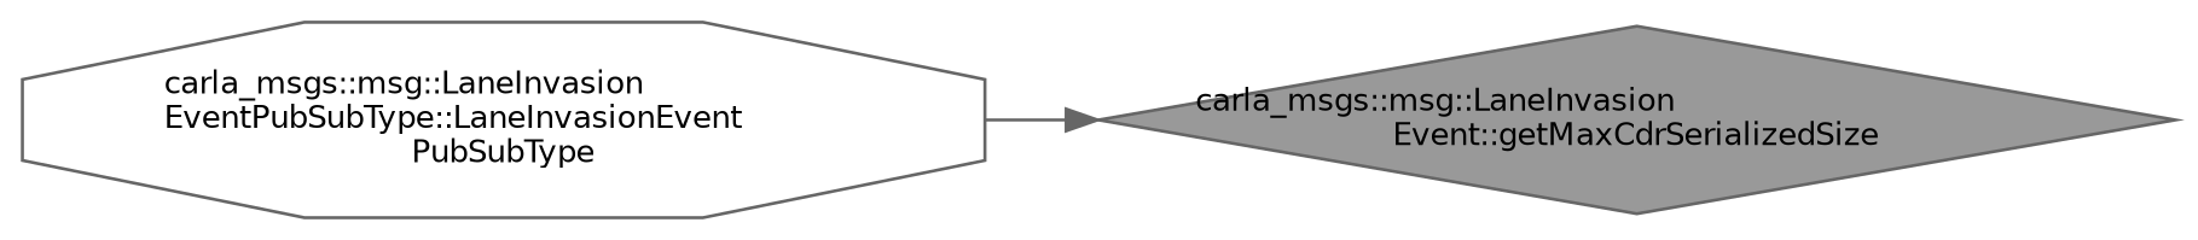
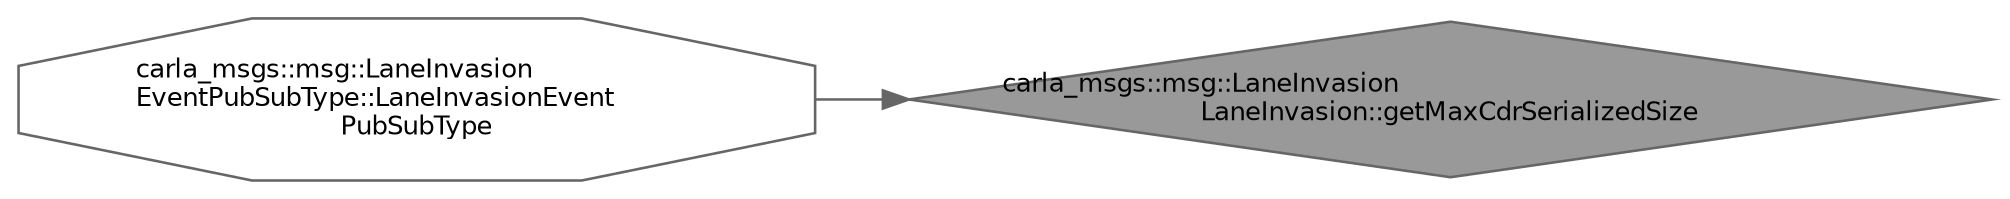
  digraph {
    rankdir=RL
    node [fontname=Helvetica fontsize=10 style=filled]
-   n1 [color=gray40 fillcolor=grey60 fontcolor=black height=0.2 label="carla_msgs::msg::LaneInvasion\lEvent::getMaxCdrSerializedSize" shape=diamond width=0.4]
+   n1 [color=gray40 fillcolor=grey60 fontcolor=black height=0.2 label="carla_msgs::msg::LaneInvasion\lLaneInvasion::getMaxCdrSerializedSize" shape=diamond width=0.4]
    n2 [color=grey40 fillcolor=white height=0.2 label="carla_msgs::msg::LaneInvasion\lEventPubSubType::LaneInvasionEvent\lPubSubType" shape=octagon width=0.4]
    n1 -> n2 [color=gray40 dir=back fontname=Helvetica fontsize=10 labelfontname=Helvetica labelfontsize=10 style=solid]
  }
